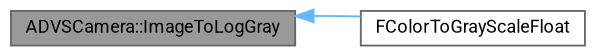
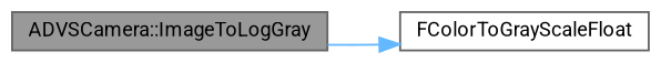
  digraph {
    rankdir=LR
    fontname=Roboto
    node [fontname=Roboto fontsize=10 shape=box style=filled]
    n1 [color=gray40 fillcolor=grey60 fontcolor=black height=0.2 label="ADVSCamera::ImageToLogGray" width=0.4]
    n2 [color=grey40 fillcolor=white height=0.2 label=FColorToGrayScaleFloat width=0.4]
-   n2 -> n1 [color=steelblue1 fontname=Roboto fontsize=10 labelfontname=Helvetica labelfontsize=10 style=solid]
+   n1 -> n2 [color=steelblue1 fontname=Roboto fontsize=10 labelfontname=Helvetica labelfontsize=10 style=solid]
  }
